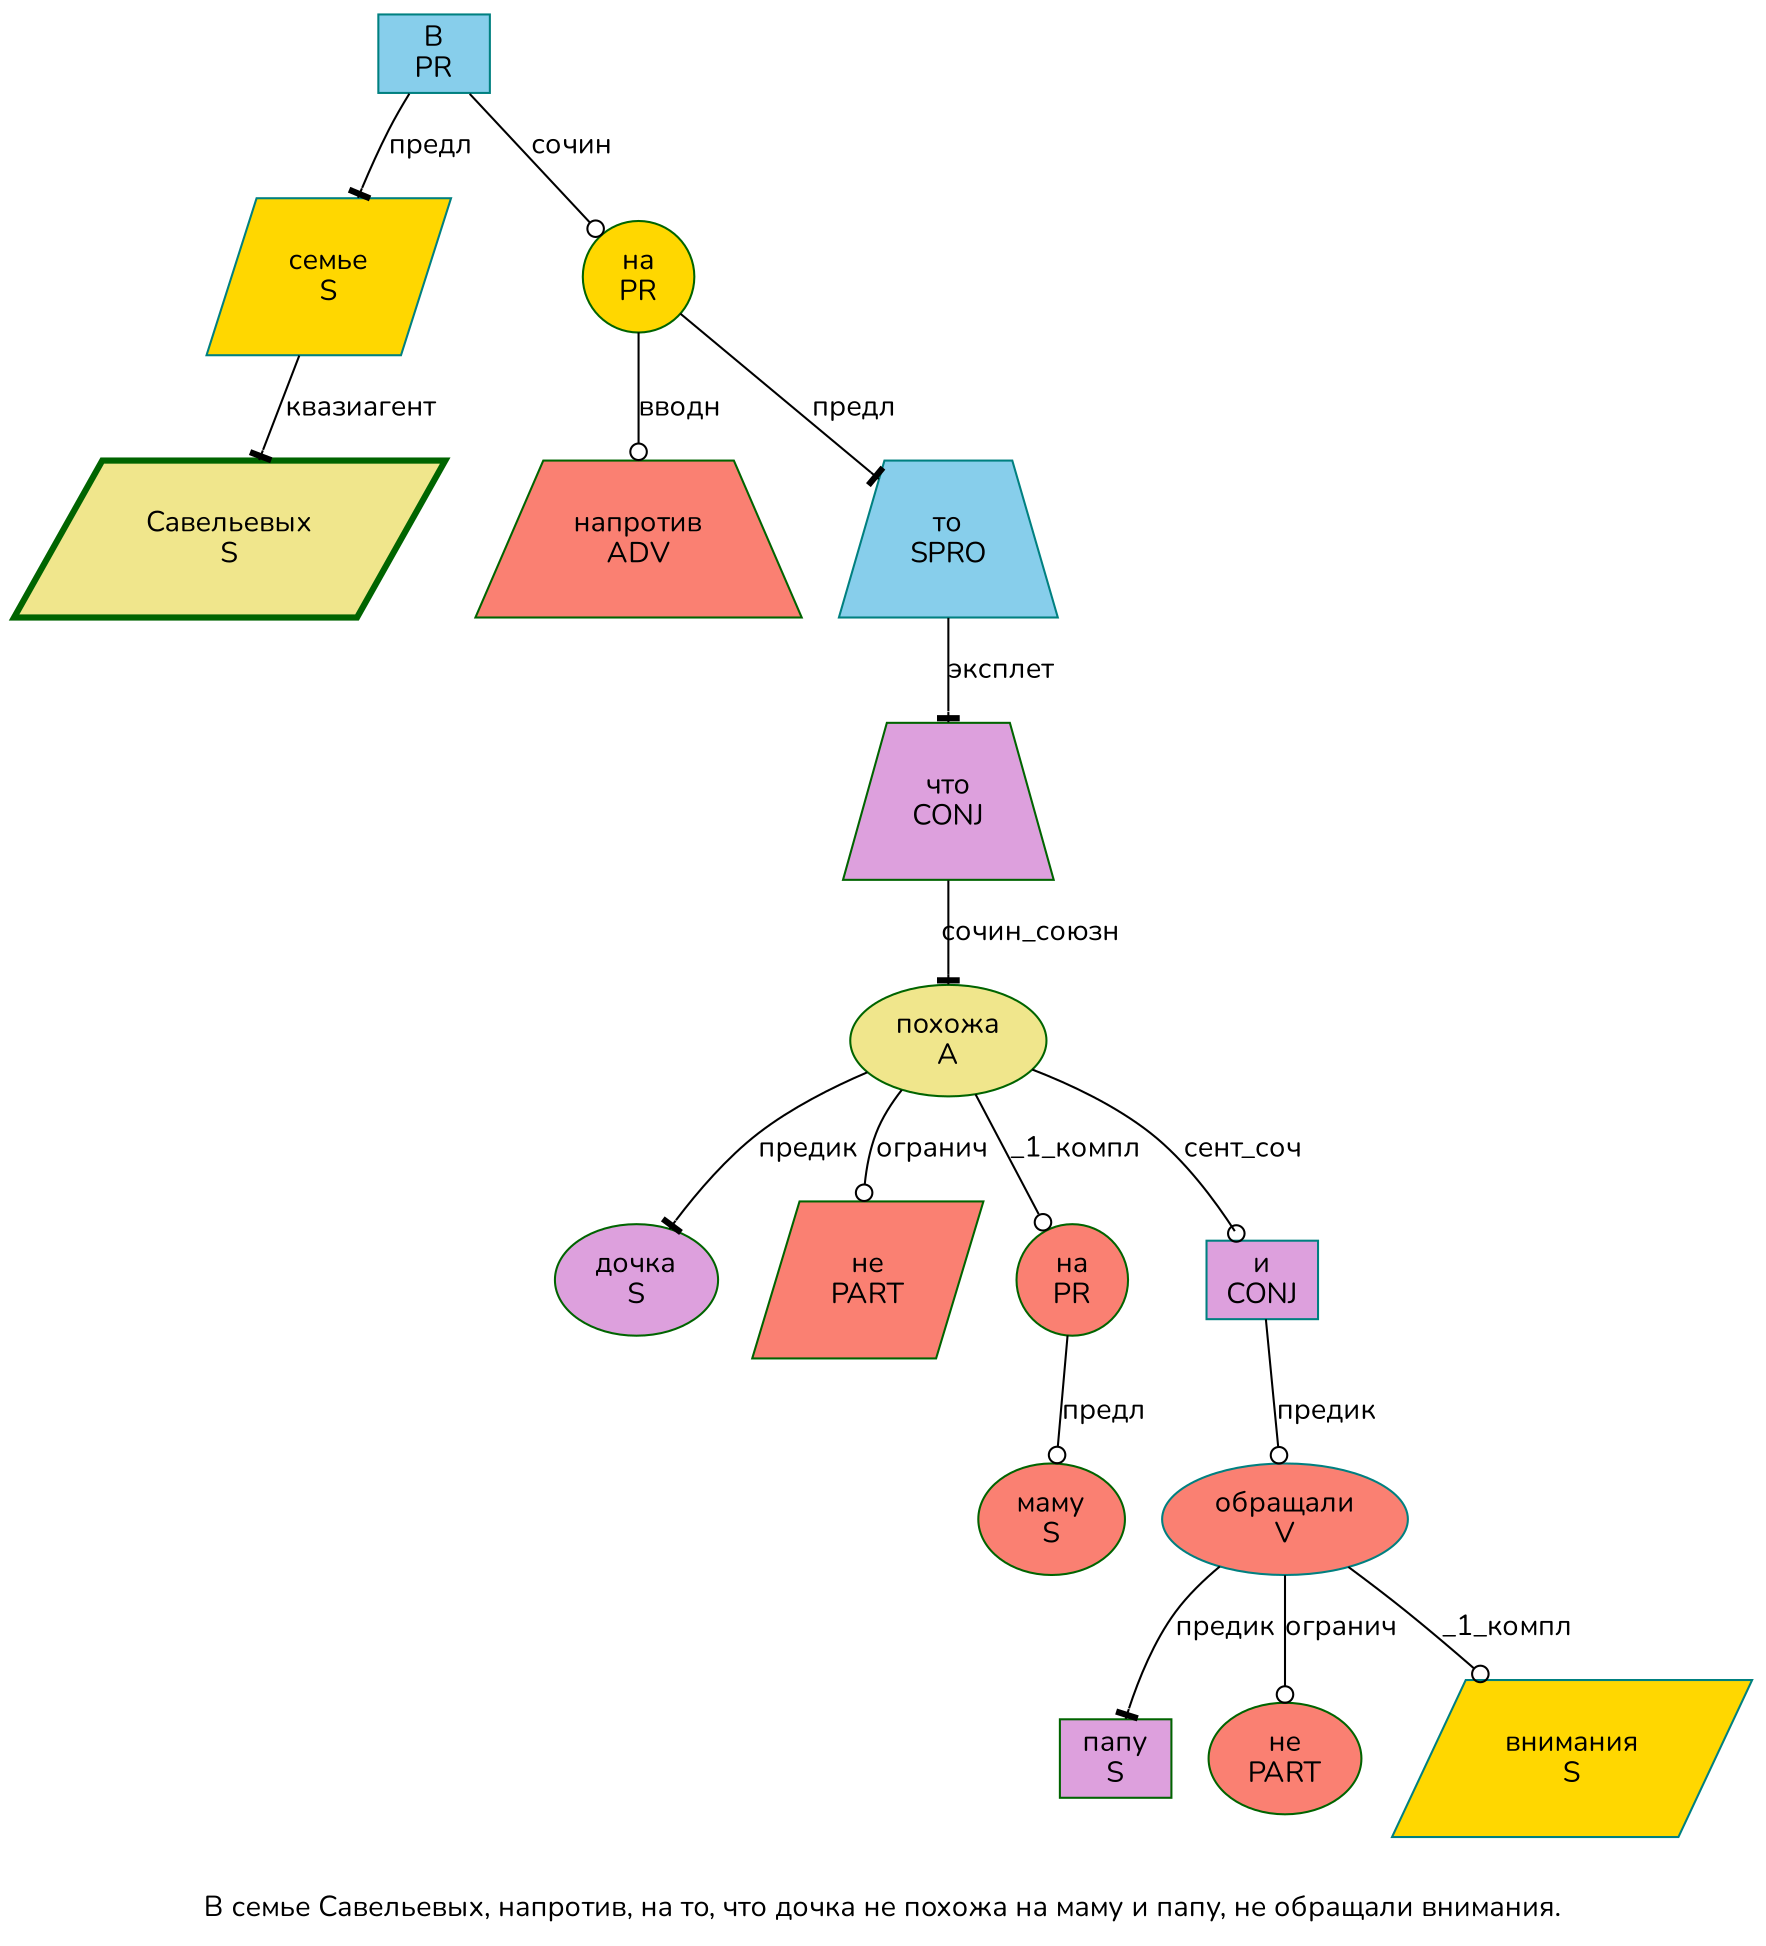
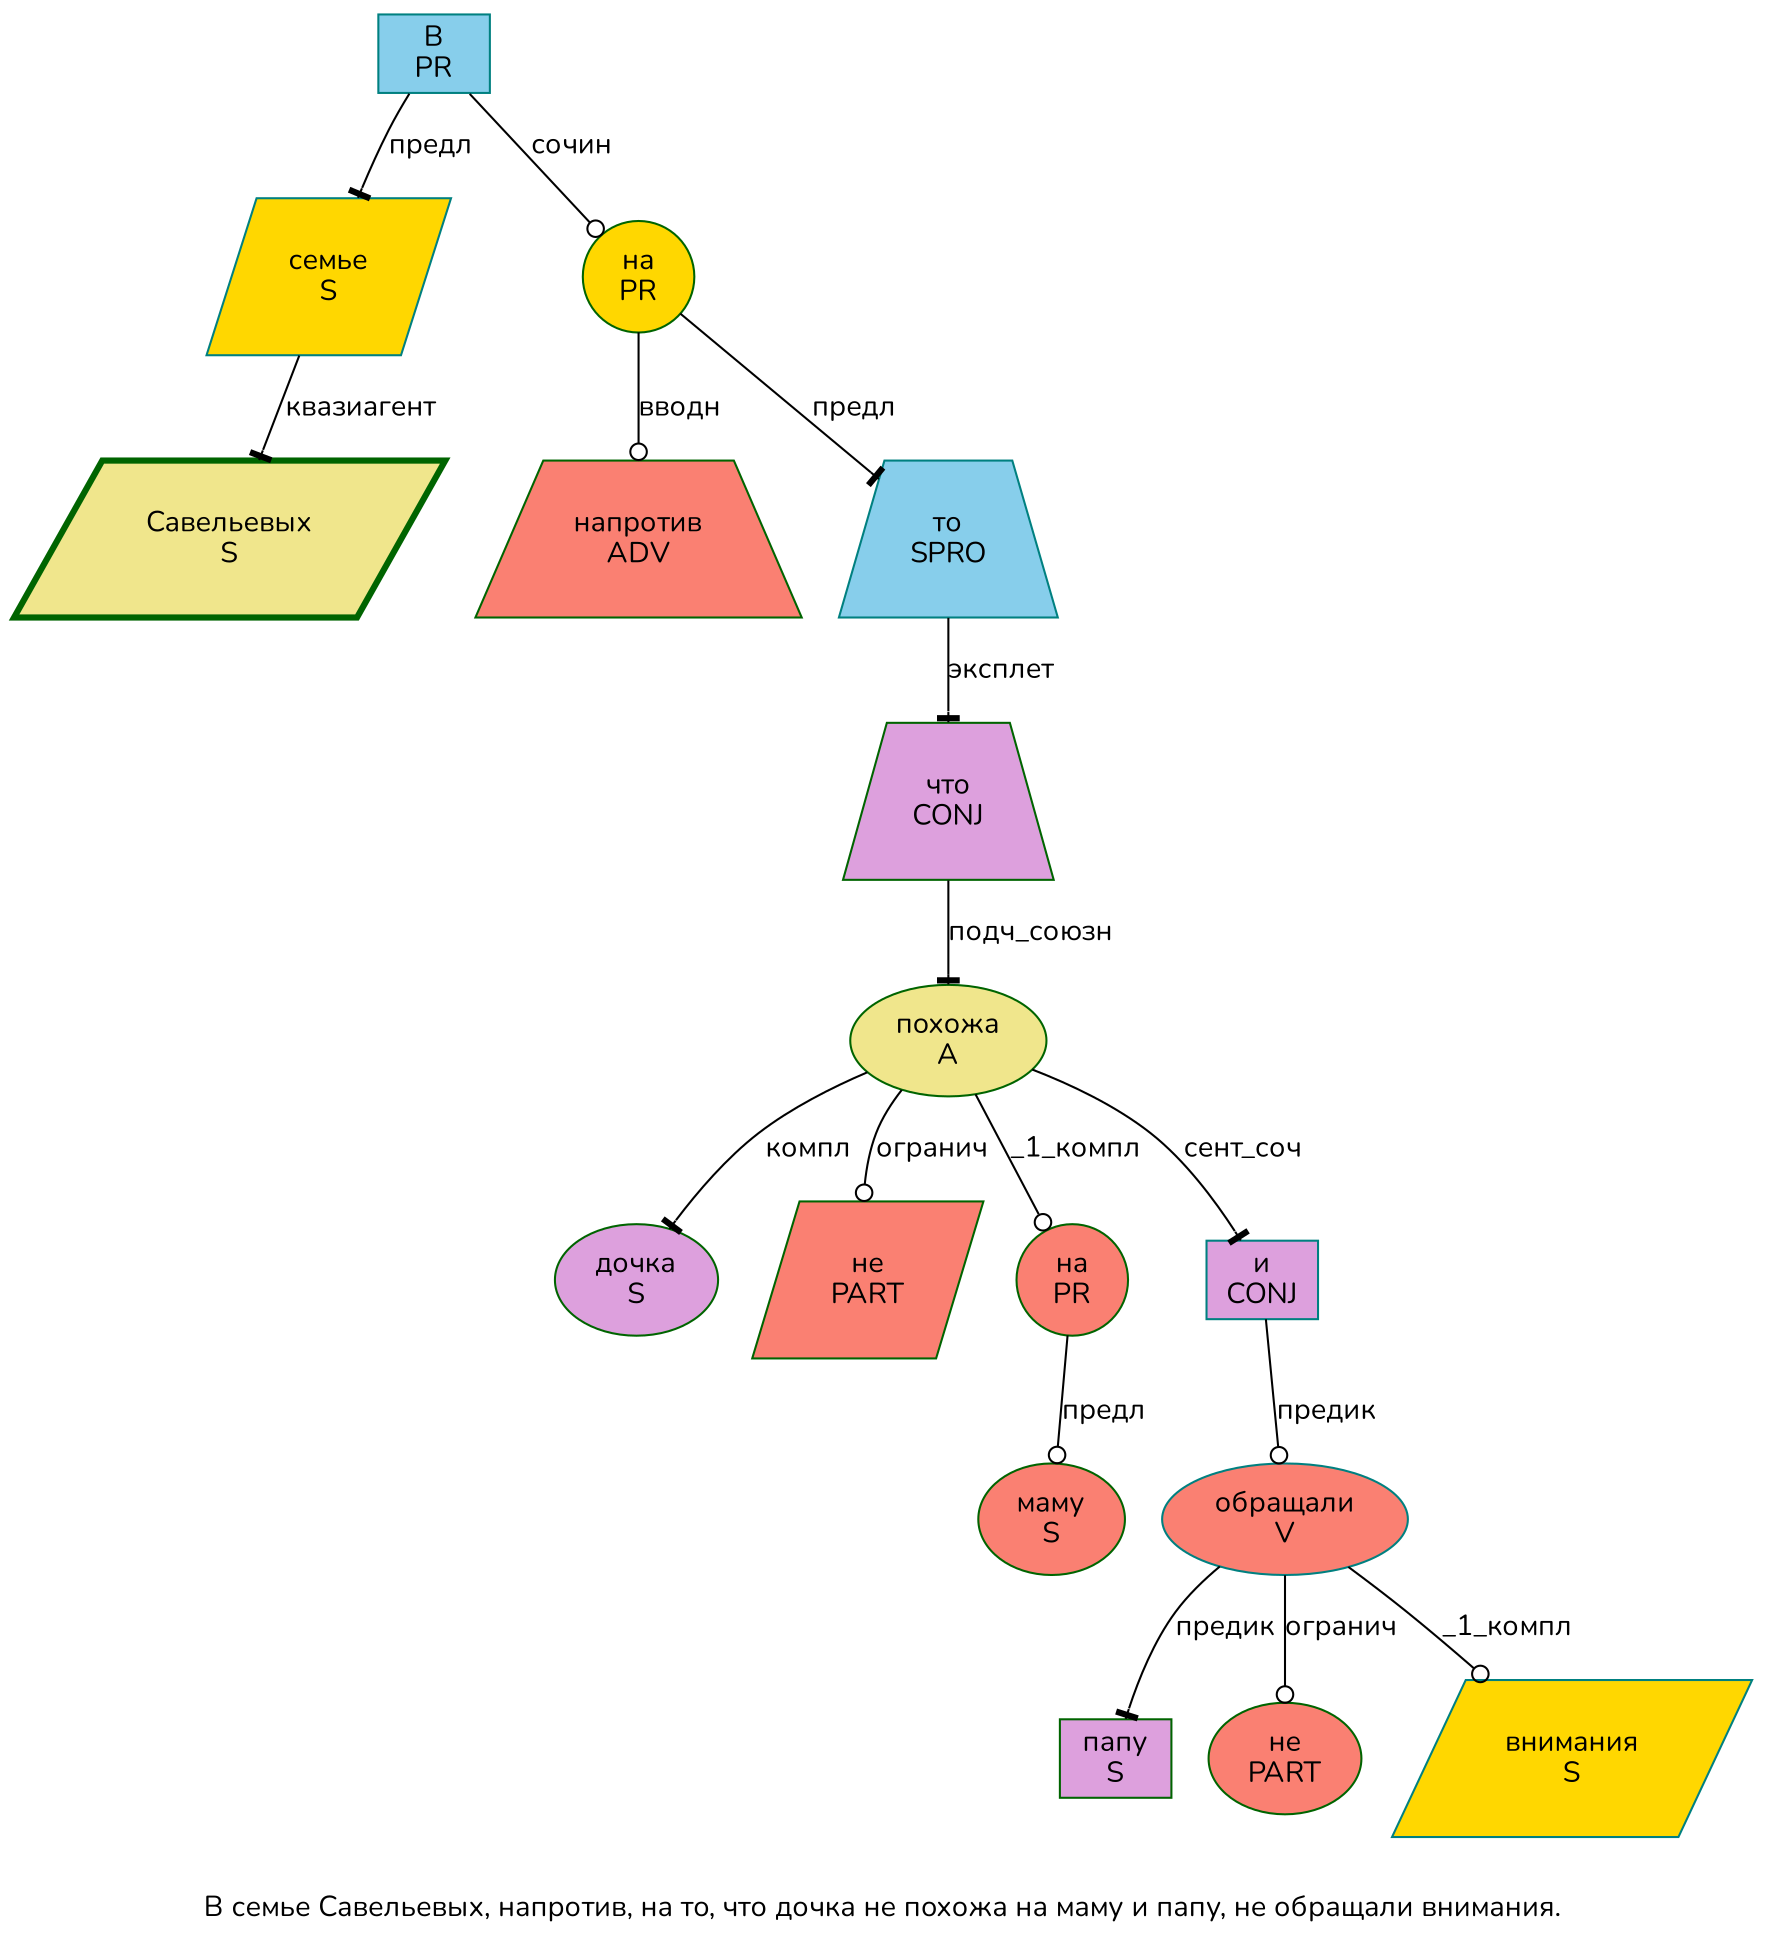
  digraph {
    fontname=Nunito
    label="В семье Савельевых, напротив, на то, что дочка не похожа на маму и папу, не обращали внимания."
    node [color=darkgreen fillcolor=salmon fontname=Nunito penwidth=1 shape=ellipse style=filled]
    edge [arrowhead=tee fontname=Nunito]
    n1 [color=teal fillcolor=skyblue label="В\nPR" shape=box]
    n2 [color=teal fillcolor=gold label="семье\nS" shape=parallelogram]
    n3 [fillcolor=gold label="на\nPR"]
    n4 [fillcolor=khaki label="Савельевых\nS" penwidth=3 shape=parallelogram]
    n5 [label="напротив\nADV" shape=trapezium]
    n6 [color=teal fillcolor=skyblue label="то\nSPRO" shape=trapezium]
    n7 [fillcolor=plum label="что\nCONJ" shape=trapezium]
    n8 [fillcolor=khaki label="похожа\nA"]
    n9 [fillcolor=plum label="дочка\nS"]
    n10 [label="не\nPART" shape=parallelogram]
    n11 [label="на\nPR"]
    n12 [color=teal fillcolor=plum label="и\nCONJ" shape=box]
    n13 [label="маму\nS"]
    n14 [color=teal label="обращали\nV"]
    n15 [fillcolor=plum label="папу\nS" shape=box]
    n16 [label="не\nPART"]
    n17 [color=teal fillcolor=gold label="внимания\nS" shape=parallelogram]
    n1 -> n2 [label="предл"]
    n1 -> n3 [arrowhead=odot label="сочин"]
    n2 -> n4 [label="квазиагент"]
    n3 -> n5 [arrowhead=odot label="вводн"]
    n3 -> n6 [label="предл"]
    n6 -> n7 [label="эксплет"]
-   n7 -> n8 [label="сочин_союзн"]
-   n8 -> n9 [label="предик"]
+   n7 -> n8 [label="подч_союзн"]
+   n8 -> n9 [label="компл"]
    n8 -> n10 [arrowhead=odot label="огранич"]
    n8 -> n11 [arrowhead=odot label="_1_компл"]
-   n8 -> n12 [arrowhead=odot label="сент_соч"]
+   n8 -> n12 [label="сент_соч"]
    n11 -> n13 [arrowhead=odot label="предл"]
    n12 -> n14 [arrowhead=odot label="предик"]
    n14 -> n15 [label="предик"]
    n14 -> n16 [arrowhead=odot label="огранич"]
    n14 -> n17 [arrowhead=odot label="_1_компл"]
  }
